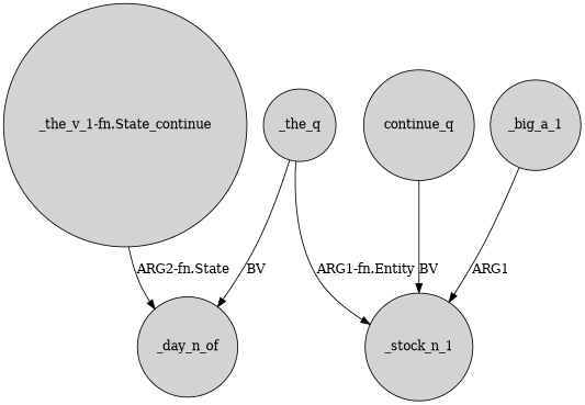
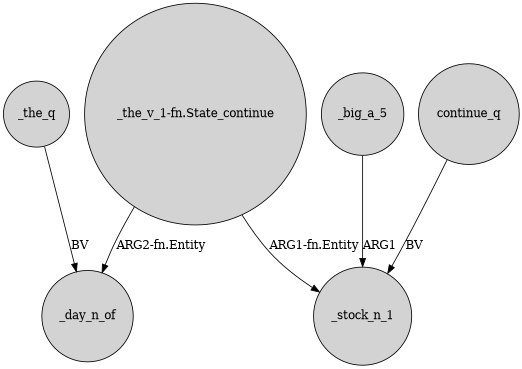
  digraph {
    node [shape=circle style=filled]
    _the_q
    _day_n_of
    n3 [label="_the_v_1-fn.State_continue"]
    _stock_n_1
-   _big_a_1
+   _big_a_1 [label=_big_a_5]
    n6 [label=continue_q]
    _the_q -> _day_n_of [label=BV]
-   n3 -> _day_n_of [label="ARG2-fn.State"]
-   _the_q -> _stock_n_1 [label="ARG1-fn.Entity"]
+   n3 -> _day_n_of [label="ARG2-fn.Entity"]
+   n3 -> _stock_n_1 [label="ARG1-fn.Entity"]
    _big_a_1 -> _stock_n_1 [label=ARG1]
    n6 -> _stock_n_1 [label=BV]
  }
